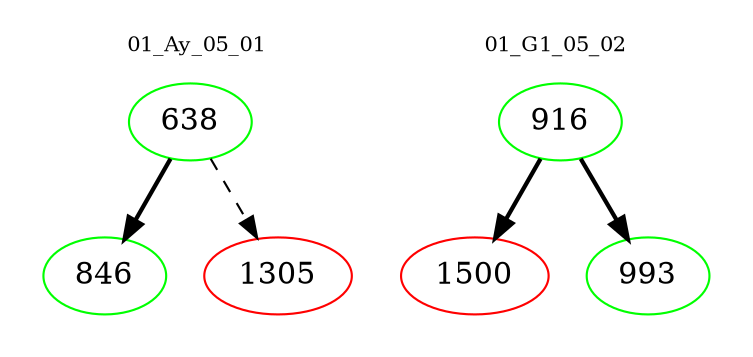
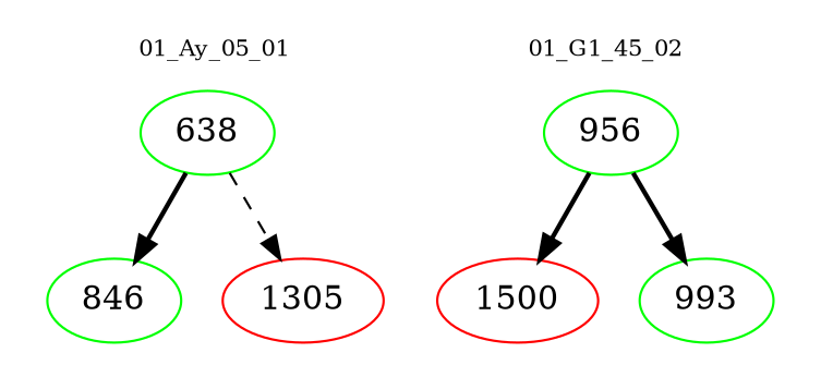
  digraph {
    node [color=green]
    edge [color=black style=bold]
    n1 [label=638]
    n2 [label=846]
    n3 [color=red label=1305]
-   n4 [label=916]
+   n4 [label=956]
    n5 [color=red label=1500]
    n6 [label=993]
    subgraph cluster_1 {
      color=white
      fontsize=10
      label="01_Ay_05_01"
      n1
      n2
      n3
    }
    subgraph cluster_2 {
      color=white
      fontsize=10
-     label="01_G1_05_02"
+     label="01_G1_45_02"
      n4
      n5
      n6
    }
    n1 -> n2
    n1 -> n3 [style=dashed]
    n4 -> n5
    n4 -> n6
  }
